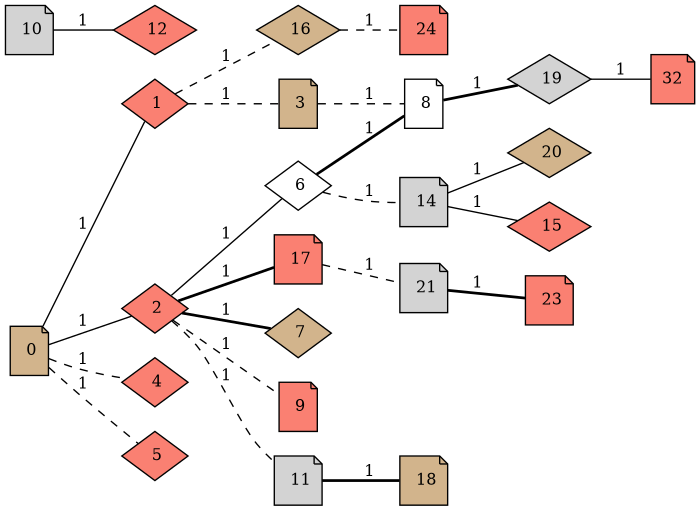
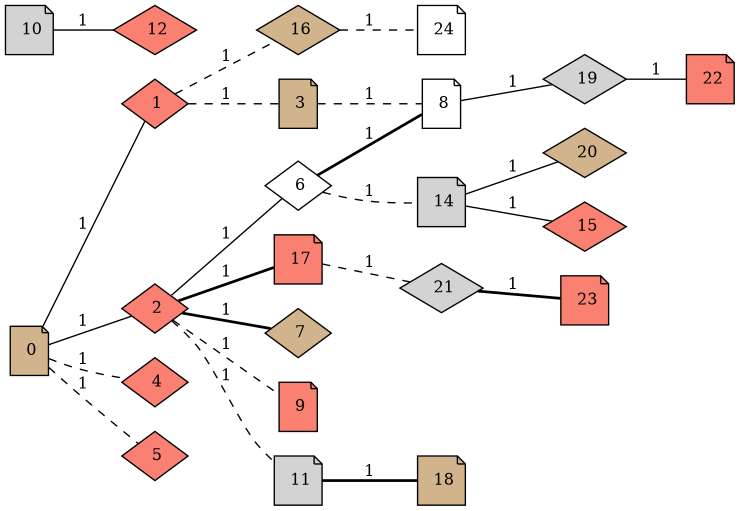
  graph {
    fixedsize="true;"
    rankdir=LR
    node [color=black fillcolor=salmon fontsize=12 hight=.12 shape=note style=filled]
    edge [fontsize=12 style=dashed]
    n1 [fillcolor=tan label=" 0" width=.12]
    n2 [label=" 1" shape=diamond width=.12]
    n3 [label=" 2" shape=diamond width=.12]
    n4 [label=" 4" shape=diamond width=.12]
    n5 [label=" 5" shape=diamond width=.12]
    n6 [fillcolor=tan label=" 3" width=.12]
    n7 [fillcolor=tan label=" 16" shape=diamond width=.12]
    n8 [fillcolor=white label=" 6" shape=diamond width=.12]
    n9 [fillcolor=tan label=" 7" shape=diamond width=.12]
    n10 [label=" 9" width=.12]
    n11 [fillcolor=lightgrey label=" 11" width=.12]
    n12 [label=" 17" width=.12]
    n13 [fillcolor=white label=" 8" width=.12]
-   n14 [label=" 24" width=.12]
+   n14 [fillcolor=white label=" 24" width=.12]
    n15 [fillcolor=lightgrey label=" 14" width=.12]
    n16 [fillcolor=tan label=" 18" width=.12]
-   n17 [fillcolor=lightgrey label=" 21" width=.12]
+   n17 [fillcolor=lightgrey label=" 21" shape=diamond width=.12]
    n18 [fillcolor=lightgrey label=" 10" width=.12]
    n19 [label=" 12" shape=diamond width=.12]
    n20 [fillcolor=lightgrey label=" 19" shape=diamond width=.12]
    n21 [label=" 15" shape=diamond width=.12]
    n22 [fillcolor=tan label=" 20" shape=diamond width=.12]
-   n23 [label=32 width=.12]
+   n23 [label=" 22" width=.12]
    n24 [label=" 23" width=.12]
    n1 -- n2 [label=1 style=solid]
    n1 -- n3 [label=1 style=solid]
    n1 -- n4 [label=1]
    n1 -- n5 [label=1]
    n2 -- n6 [label=1]
    n2 -- n7 [label=1]
    n3 -- n8 [label=1 style=solid]
    n3 -- n9 [label=1 style=bold]
    n3 -- n10 [label=1]
    n3 -- n11 [label=1]
    n3 -- n12 [label=1 style=bold]
    n6 -- n13 [label=1]
    n7 -- n14 [label=1]
    n8 -- n13 [label=1 style=bold]
    n8 -- n15 [label=1]
    n11 -- n16 [label=1 style=bold]
    n12 -- n17 [label=1]
-   n13 -- n20 [label=1 style=bold]
+   n13 -- n20 [label=1 style=solid]
    n15 -- n21 [label=1 style=solid]
    n15 -- n22 [label=1 style=solid]
    n17 -- n24 [label=1 style=bold]
    n18 -- n19 [label=1 style=solid]
    n20 -- n23 [label=1 style=solid]
  }
